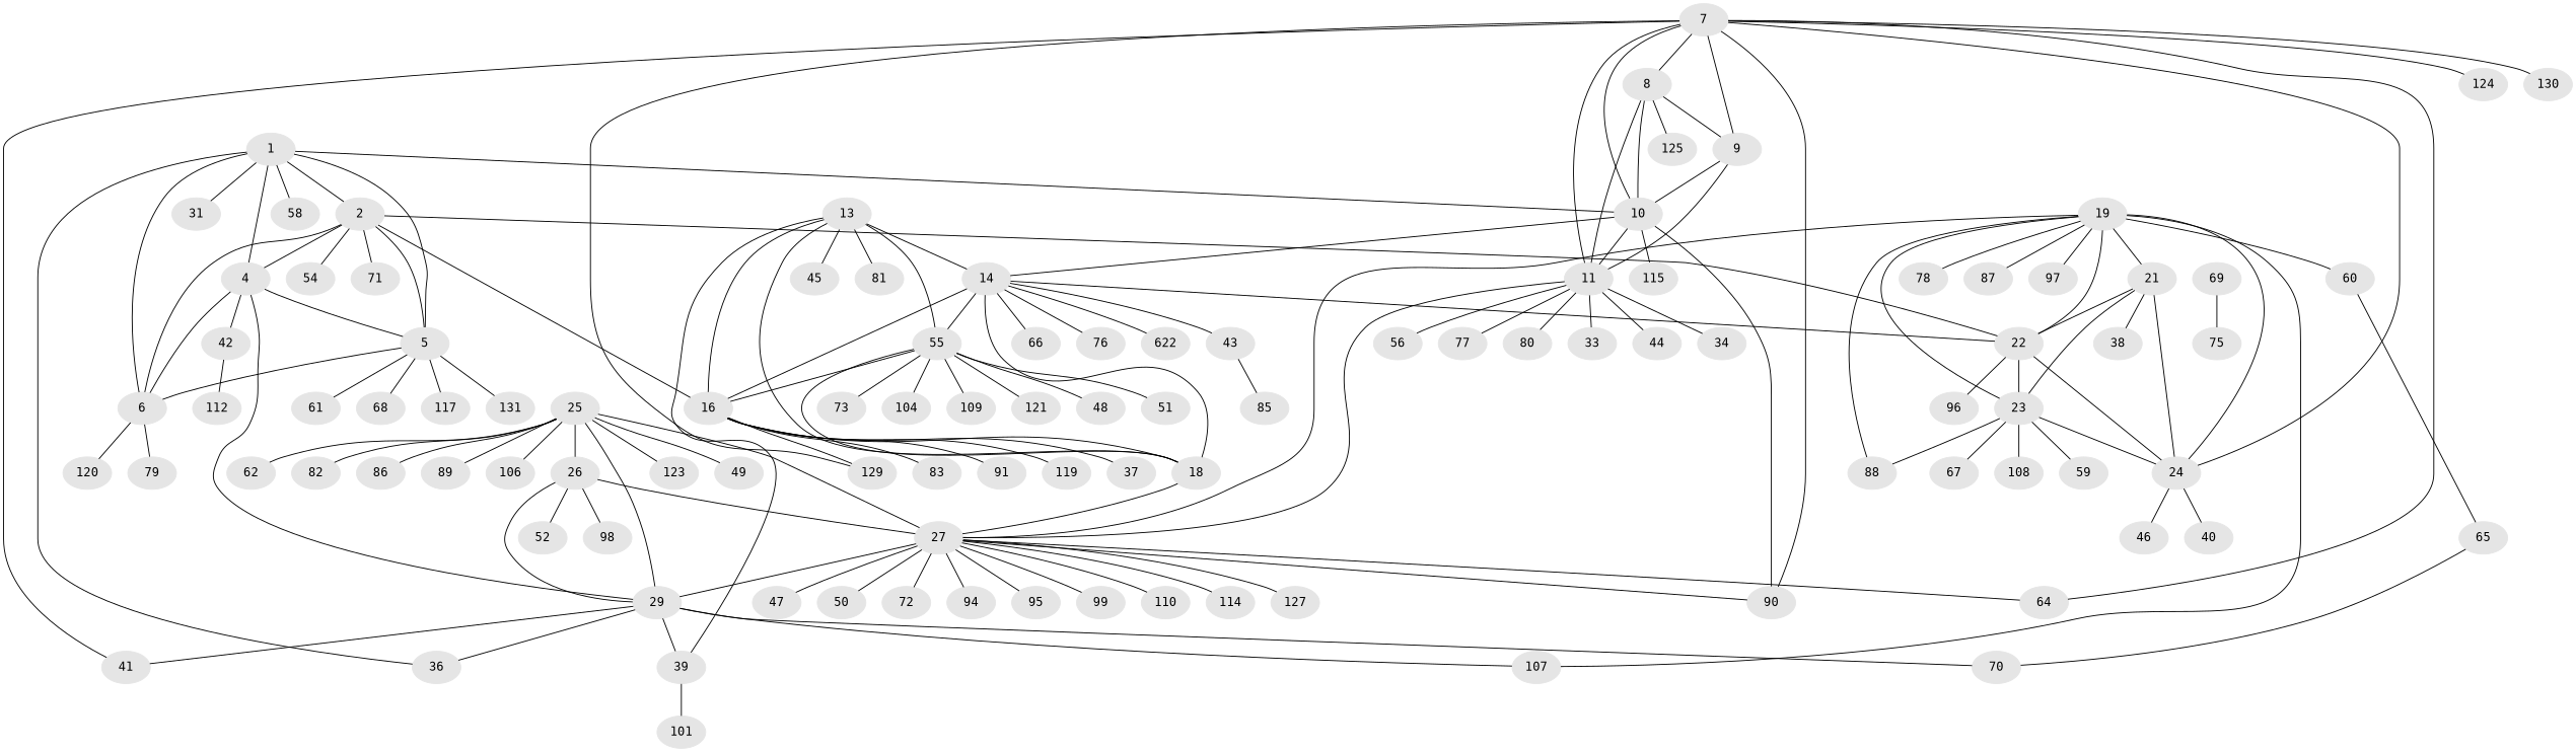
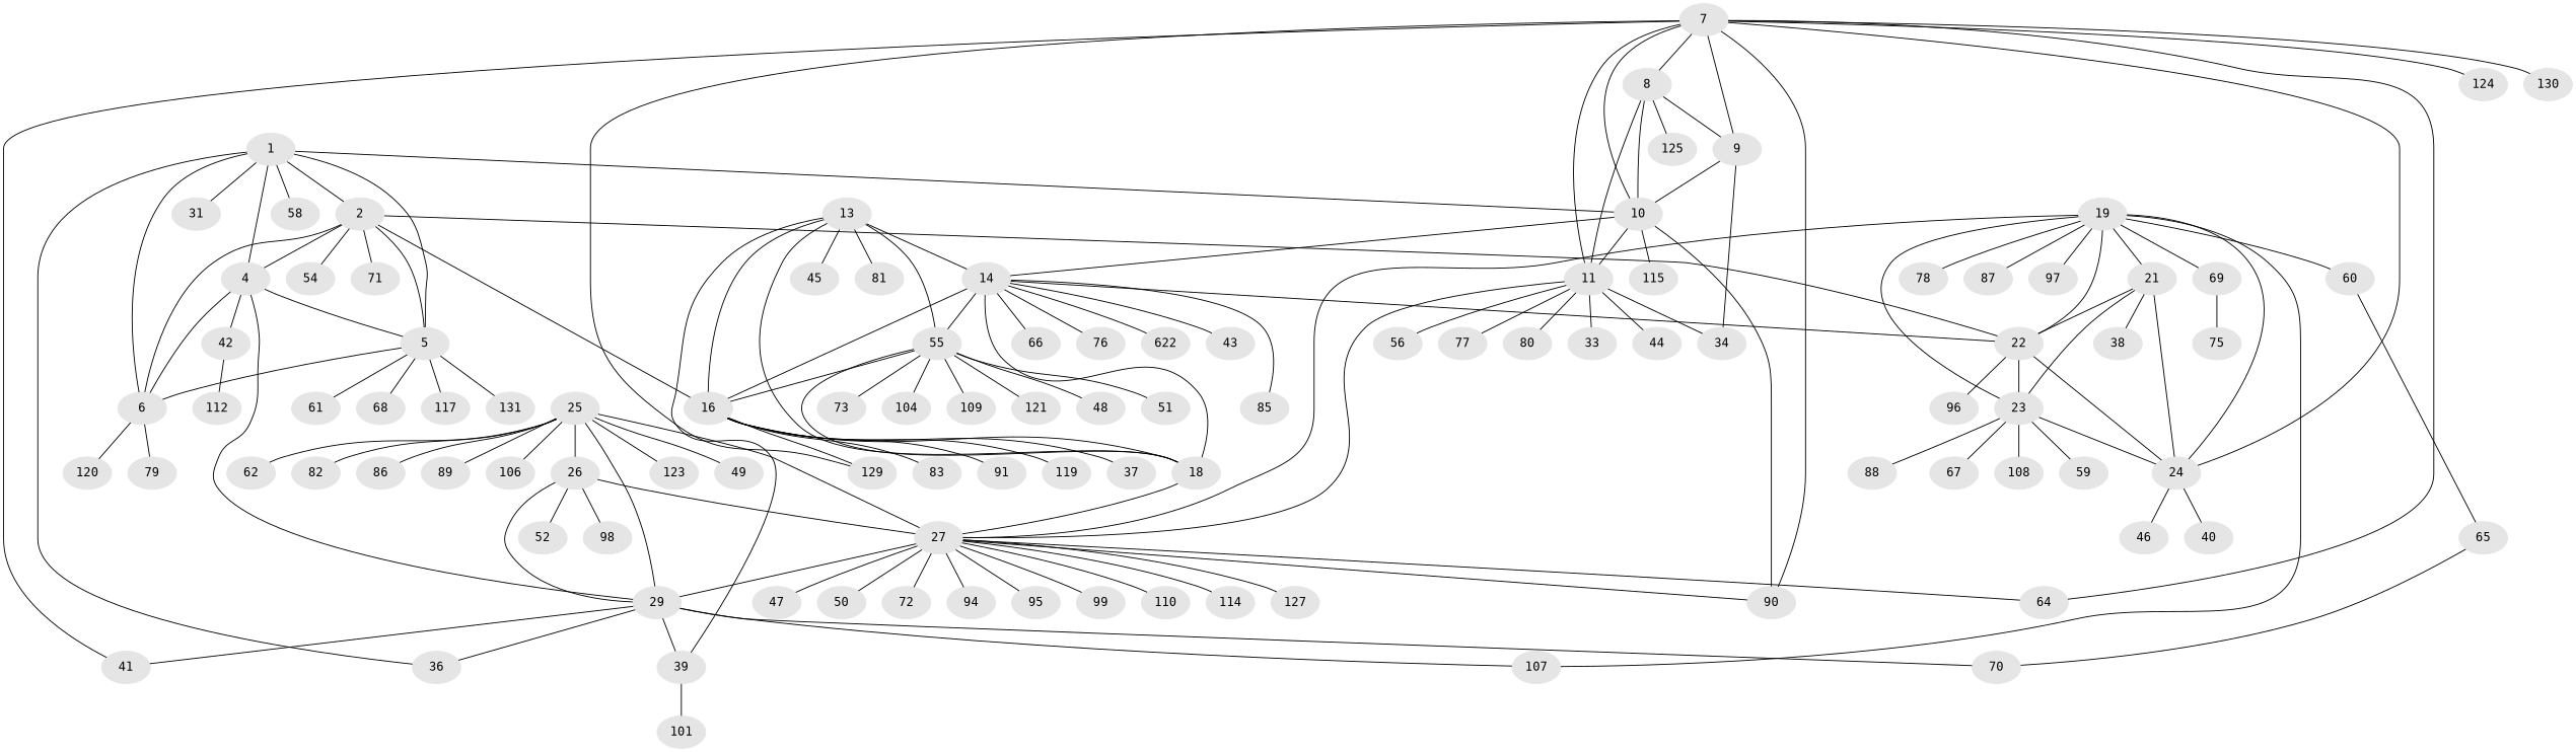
  graph {
    fontname="DejaVu Sans Mono"
    node [color=gray90 fontname="DejaVu Sans Mono" style=filled]
    edge [fontname="DejaVu Sans Mono"]
    1 [super="+3"]
    2 [super="+32"]
    4
    5 [super="+84"]
    6 [super="+55"]
    10 [super="+113"]
    31
    36
    58
    16 [super="+35"]
    22 [super="+102"]
    54
    71
    29 [super="+118"]
    42 [super="+74"]
    61
    68
    117
    131
    79
    120
    11 [super="+12"]
    90 [super="+100"]
    14 [super="+17"]
    115
    129
    18
    37 [super="+126"]
    83
    91
    119
    24
    23 [super="+111"]
    96
    41 [super="+128"]
    39 [super="+92"]
    107
    70
    112
    7 [super="+93"]
    8
    9 [super="+105"]
    64
    124
    130
    125
    27 [super="+28"]
    33
    34
    44
    56
    77
    80
    40
    46
    n56 [label=55 super="+53"]
    43 [super="+57"]
    66
    76
    n60 [label=622]
    47
    50
    72
    94
    95
    99
    110
    114
    127
    13 [super="+103"]
    45
    81
    48
    51
    73
    104
    109
    121
    101
    85
    19 [super="+20"]
    21 [super="+63"]
    60
    69
    78
    87
    97
    38
    59
    67
    88
    108
    65
    75
    25 [super="+116"]
    26 [super="+30"]
    49
    62
    82
    86
    89
    106
    123
    52
    98
    1 -- 2 [weight=2]
    1 -- 4 [weight=2]
    1 -- 5 [weight=2]
    1 -- 6 [weight=2]
    1 -- 10
    1 -- 31
    1 -- 36
    1 -- 58
    2 -- 4
    2 -- 5
    2 -- 6
    2 -- 16
    2 -- 22
    2 -- 54
    2 -- 71
    4 -- 5
    4 -- 6
    4 -- 29
    4 -- 42
    5 -- 6
    5 -- 61
    5 -- 68
    5 -- 117
    5 -- 131
    6 -- 79
    6 -- 120
    10 -- 11 [weight=2]
    10 -- 90
    10 -- 14
    10 -- 115
    16 -- 129
    16 -- 18
    16 -- 37
    16 -- 83
    16 -- 91
    16 -- 119
    22 -- 24
    22 -- 23
    22 -- 96
    29 -- 36
    29 -- 41
    29 -- 39
    29 -- 107
    29 -- 70
    42 -- 112
    11 -- 27
    11 -- 33
    11 -- 34
    11 -- 44
    11 -- 56
    11 -- 77
    11 -- 80
    14 -- 16 [weight=2]
    14 -- 22
    14 -- 18 [weight=2]
    14 -- n56 [weight=2]
    14 -- 43
    14 -- 66
    14 -- 76
    14 -- n60
    18 -- 27
    24 -- 40
    24 -- 46
    23 -- 24
    23 -- 59
    23 -- 67
    23 -- 88
    23 -- 108
    39 -- 101
    7 -- 10
    7 -- 11 [weight=2]
    7 -- 90
    7 -- 129
    7 -- 24
    7 -- 41
    7 -- 8
    7 -- 9
    7 -- 64
    7 -- 124
    7 -- 130
    8 -- 10
    8 -- 11 [weight=2]
    8 -- 9
    8 -- 125
    9 -- 10
-   9 -- 11 [weight=2]
+   9 -- 34 [weight=2]
    27 -- 29 [weight=2]
    27 -- 90
    27 -- 64
    27 -- 47
    27 -- 50
    27 -- 72
    27 -- 94
    27 -- 95
    27 -- 99
    27 -- 110
    27 -- 114
    27 -- 127
    n56 -- 16
    n56 -- 18
    n56 -- 48
    n56 -- 51
    n56 -- 73
    n56 -- 104
    n56 -- 109
    n56 -- 121
-   43 -- 85
+   14 -- 85
    13 -- 16
    13 -- 14 [weight=2]
    13 -- 18
    13 -- 39
    13 -- n56
    13 -- 45
    13 -- 81
    19 -- 22 [weight=2]
    19 -- 24 [weight=2]
    19 -- 23 [weight=2]
    19 -- 107
    19 -- 27
    19 -- 21 [weight=2]
    19 -- 60
-   19 -- 88
+   19 -- 69
    19 -- 78
    19 -- 87
    19 -- 97
    21 -- 22
    21 -- 24
    21 -- 23
    21 -- 38
    60 -- 65
    69 -- 75
    65 -- 70
    25 -- 29
    25 -- 27 [weight=2]
    25 -- 26 [weight=2]
    25 -- 49
    25 -- 62
    25 -- 82
    25 -- 86
    25 -- 89
    25 -- 106
    25 -- 123
    26 -- 29 [weight=2]
    26 -- 27 [weight=4]
    26 -- 52
    26 -- 98
  }
